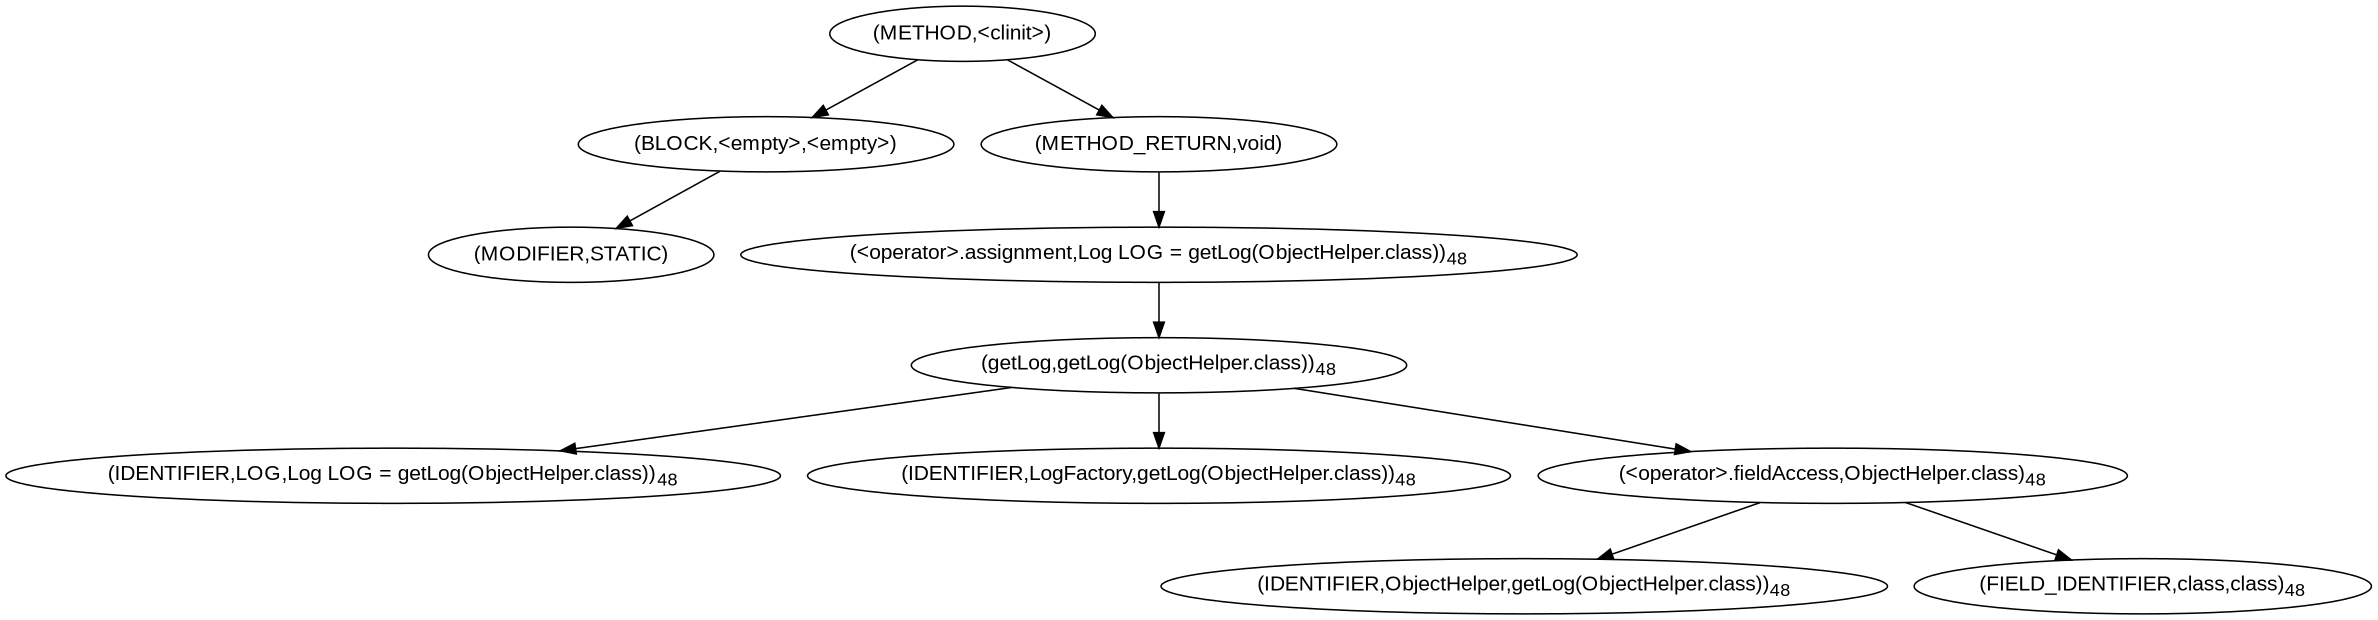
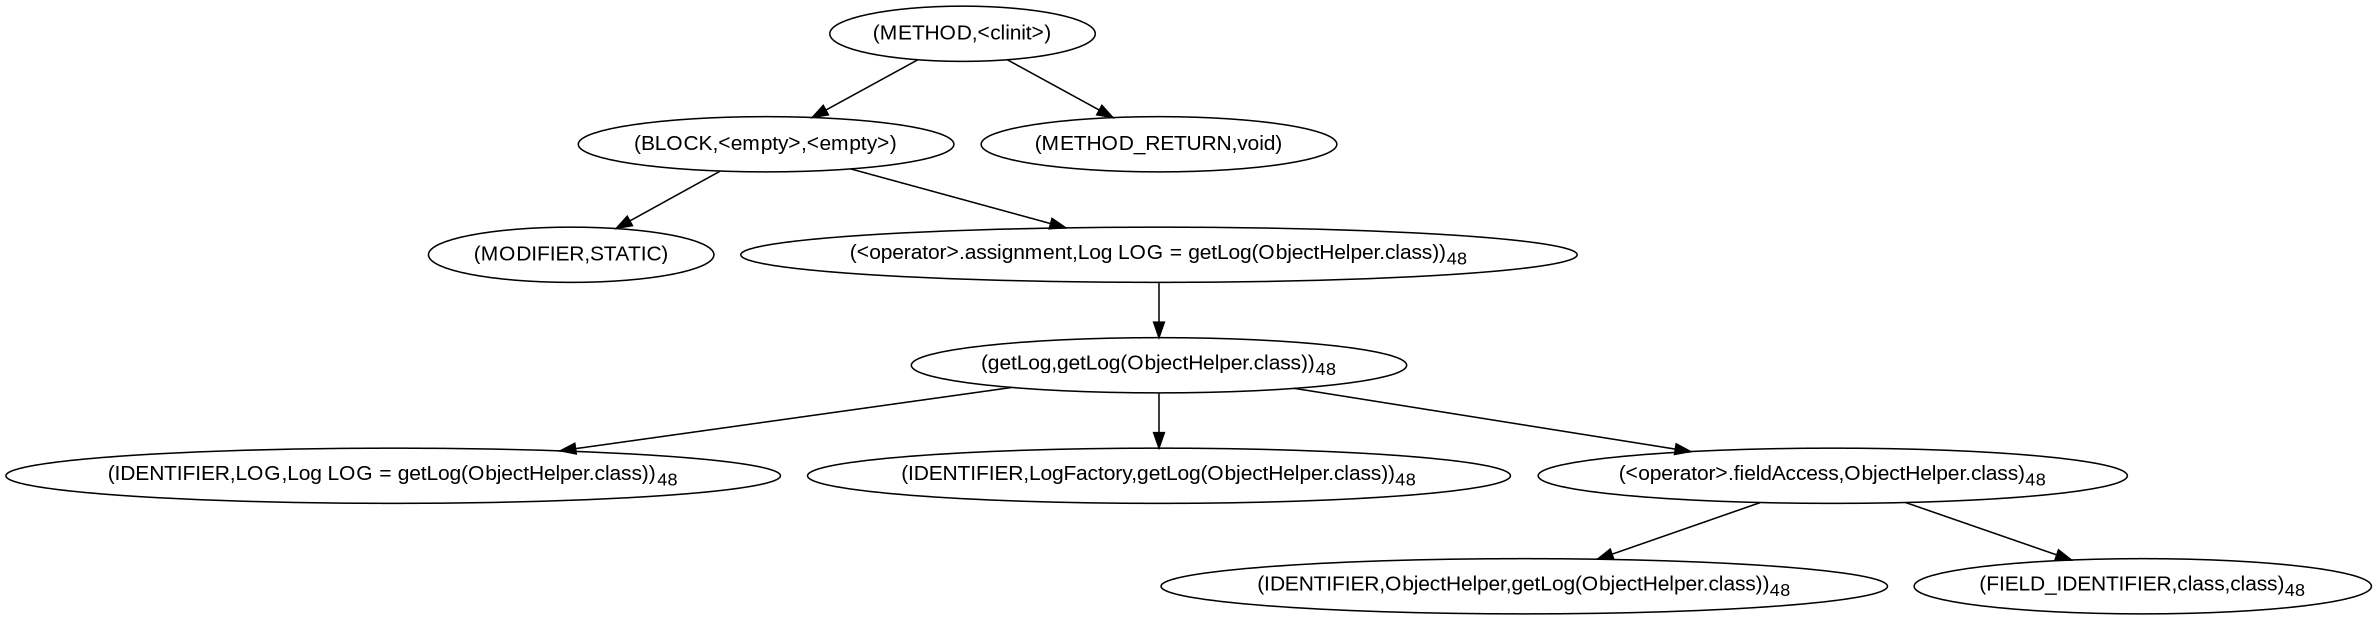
  digraph {
    fontname="Liberation Sans"
    node [fontname="Liberation Sans"]
    edge [fontname="Liberation Sans"]
    n1 [label=<(METHOD,&lt;clinit&gt;)>]
    n2 [label=<(BLOCK,&lt;empty&gt;,&lt;empty&gt;)>]
    n3 [label=<(METHOD_RETURN,void)>]
    n4 [label=<(MODIFIER,STATIC)>]
    n5 [label=<(&lt;operator&gt;.assignment,Log LOG = getLog(ObjectHelper.class))<SUB>48</SUB>>]
    n6 [label=<(getLog,getLog(ObjectHelper.class))<SUB>48</SUB>>]
    n7 [label=<(IDENTIFIER,LOG,Log LOG = getLog(ObjectHelper.class))<SUB>48</SUB>>]
    n8 [label=<(IDENTIFIER,LogFactory,getLog(ObjectHelper.class))<SUB>48</SUB>>]
    n9 [label=<(&lt;operator&gt;.fieldAccess,ObjectHelper.class)<SUB>48</SUB>>]
    n10 [label=<(IDENTIFIER,ObjectHelper,getLog(ObjectHelper.class))<SUB>48</SUB>>]
    n11 [label=<(FIELD_IDENTIFIER,class,class)<SUB>48</SUB>>]
    n1 -> n2
    n1 -> n3
    n2 -> n4
-   n3 -> n5
+   n2 -> n5
    n5 -> n6
    n6 -> n7
    n6 -> n8
    n6 -> n9
    n9 -> n10
    n9 -> n11
  }
